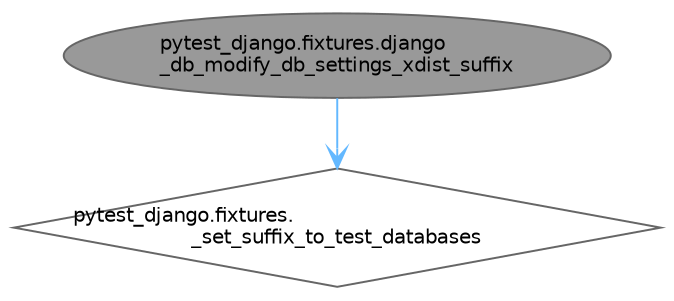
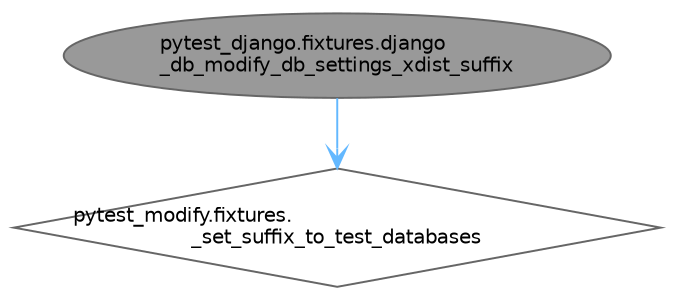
  digraph {
    rankdir=TB
    node [fontname=Helvetica fontsize=10 style=filled]
    n1 [color=gray40 fillcolor=grey60 fontcolor=black height=0.2 label="pytest_django.fixtures.django\l_db_modify_db_settings_xdist_suffix" shape=ellipse width=0.4]
-   n2 [color=grey40 fillcolor=white height=0.2 label="pytest_django.fixtures.\l_set_suffix_to_test_databases" shape=diamond width=0.4]
+   n2 [color=grey40 fillcolor=white height=0.2 label="pytest_modify.fixtures.\l_set_suffix_to_test_databases" shape=diamond width=0.4]
    n1 -> n2 [color=steelblue1 fontname=Helvetica fontsize=10 labelfontname=Helvetica labelfontsize=10 style=solid arrowhead=vee]
  }
